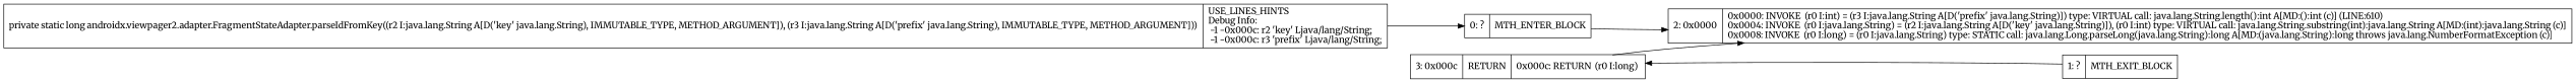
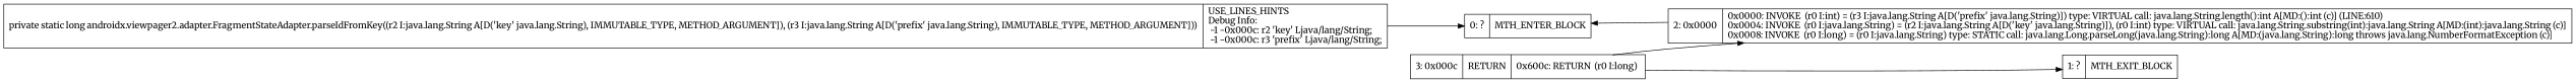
  digraph {
    fontname=Merriweather
    rankdir=LR
    node [fontname=Merriweather shape=record]
    edge [fontname=Merriweather]
    n1 [label="{0\:\ ?|MTH_ENTER_BLOCK\l}"]
    n2 [label="{2\:\ 0x0000|0x0000: INVOKE  (r0 I:int) = (r3 I:java.lang.String A[D('prefix' java.lang.String)]) type: VIRTUAL call: java.lang.String.length():int A[MD:():int (c)] (LINE:610)\l0x0004: INVOKE  (r0 I:java.lang.String) = (r2 I:java.lang.String A[D('key' java.lang.String)]), (r0 I:int) type: VIRTUAL call: java.lang.String.substring(int):java.lang.String A[MD:(int):java.lang.String (c)]\l0x0008: INVOKE  (r0 I:long) = (r0 I:java.lang.String) type: STATIC call: java.lang.Long.parseLong(java.lang.String):long A[MD:(java.lang.String):long throws java.lang.NumberFormatException (c)]\l}"]
-   n3 [label="{3\:\ 0x000c|RETURN\l|0x000c: RETURN  (r0 I:long) \l}"]
+   n3 [label="{3\:\ 0x000c|RETURN\l|0x600c: RETURN  (r0 I:long) \l}"]
    n4 [label="{1\:\ ?|MTH_EXIT_BLOCK\l}"]
    n5 [label="{private static long androidx.viewpager2.adapter.FragmentStateAdapter.parseIdFromKey((r2 I:java.lang.String A[D('key' java.lang.String), IMMUTABLE_TYPE, METHOD_ARGUMENT]), (r3 I:java.lang.String A[D('prefix' java.lang.String), IMMUTABLE_TYPE, METHOD_ARGUMENT]))  | USE_LINES_HINTS\lDebug Info:\l  \-1 \-0x000c: r2 'key' Ljava\/lang\/String;\l  \-1 \-0x000c: r3 'prefix' Ljava\/lang\/String;\l}"]
-   n1 -> n2
+   n2 -> n1
    n3 -> n2
-   n4 -> n3
+   n3 -> n4
    n5 -> n1
  }
